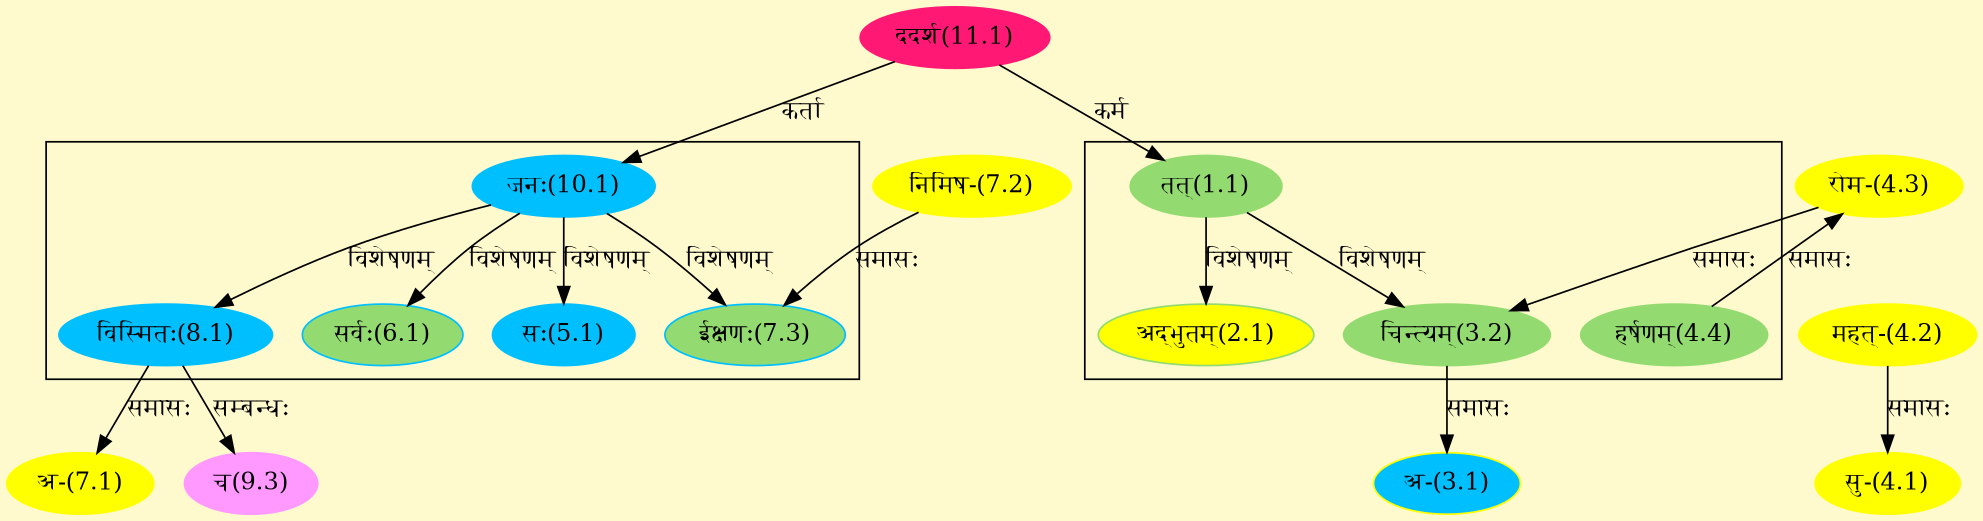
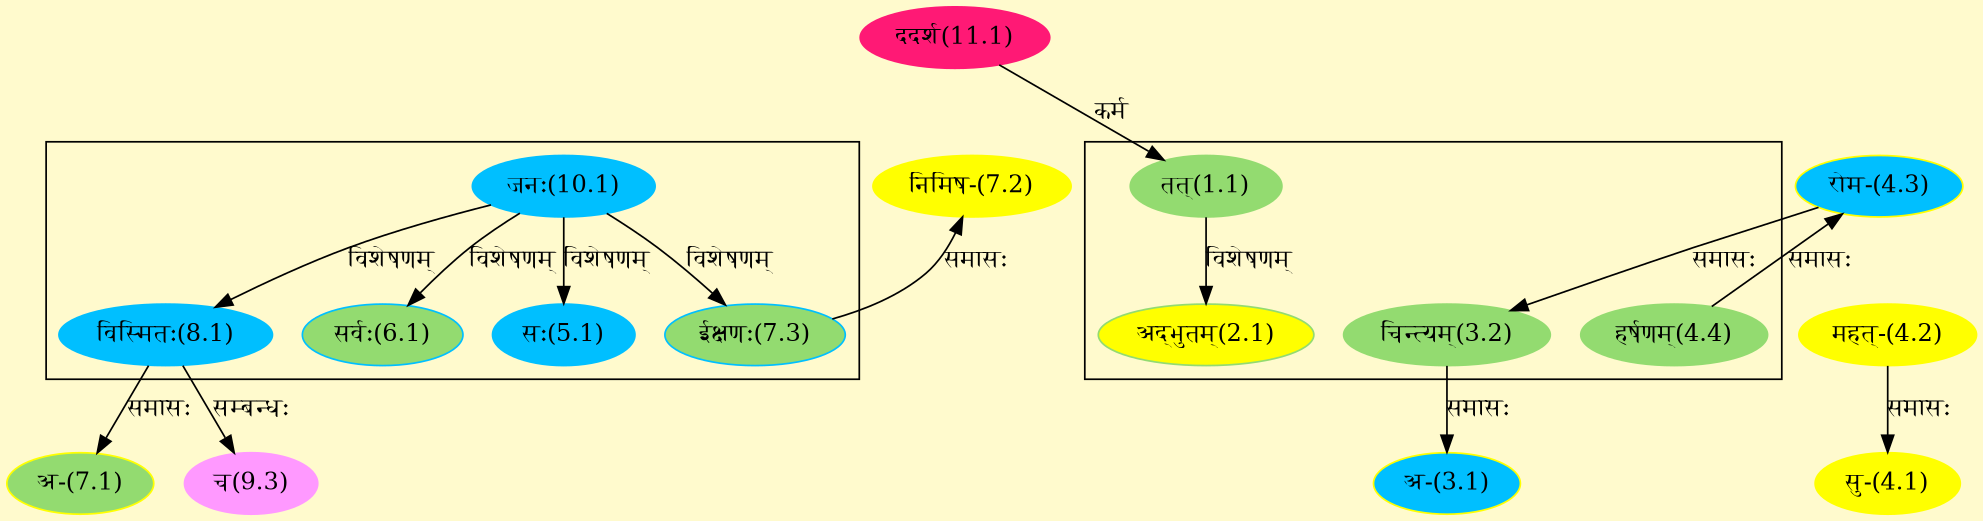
  digraph {
    bgcolor=lemonchiffon1
    compound=true
    rankdir=BT
    node [color="#FFFF00" style=filled]
    edge [dir=back]
    n1 [color="#93DB70" fillcolor="#FFFF00" label="अद्भुतम्(2.1)"]
    n2 [color="#93DB70" label="तत्(1.1)"]
    n3 [color="#93DB70" label="चिन्त्यम्(3.2)"]
    n4 [color="#93DB70" label="हर्षणम्(4.4)"]
    n5 [color="#00BFFF" label="सः(5.1)"]
    n6 [color="#00BFFF" label="जनः(10.1)"]
    n7 [color="#00BFFF" fillcolor="#93DB70" label="सर्वः(6.1)"]
    n8 [color="#00BFFF" fillcolor="#93DB70" label="ईक्षणः(7.3)"]
    n9 [color="#00BFFF" label="विस्मितः(8.1)"]
    n10 [color="#FF1975" label="ददर्श(11.1)"]
-   n11 [label="रोम-(4.3)"]
+   n11 [label="रोम-(4.3)" fillcolor="#00BFFF"]
    n12 [fillcolor="#00BFFF" label="अ-(3.1)"]
    n13 [label="सु-(4.1)"]
    n14 [label="महत्-(4.2)"]
-   n15 [label="अ-(7.1)"]
+   n15 [label="अ-(7.1)" fillcolor="#93DB70"]
    n16 [label="निमिष-(7.2)"]
    n17 [color="#FF99FF" label="च(9.3)"]
    subgraph cluster_1 {
      n1
      n2
      n3
      n4
    }
    subgraph cluster_2 {
      n5
      n6
      n7
      n8
      n9
    }
    n1 -> n2 [label="विशेषणम्"]
    n2 -> n10 [label="कर्म"]
-   n3 -> n2 [label="विशेषणम्"]
    n3 -> n11 [label="समासः"]
    n5 -> n6 [label="विशेषणम्"]
-   n6 -> n10 [label="कर्ता"]
    n7 -> n6 [label="विशेषणम्"]
    n8 -> n6 [label="विशेषणम्"]
    n9 -> n6 [label="विशेषणम्"]
    n11 -> n4 [label="समासः"]
    n12 -> n3 [label="समासः"]
    n13 -> n14 [label="समासः"]
    n15 -> n9 [label="समासः"]
-   n8 -> n16 [label="समासः"]
+   n16 -> n8 [label="समासः"]
    n17 -> n9 [label="सम्बन्धः"]
  }
